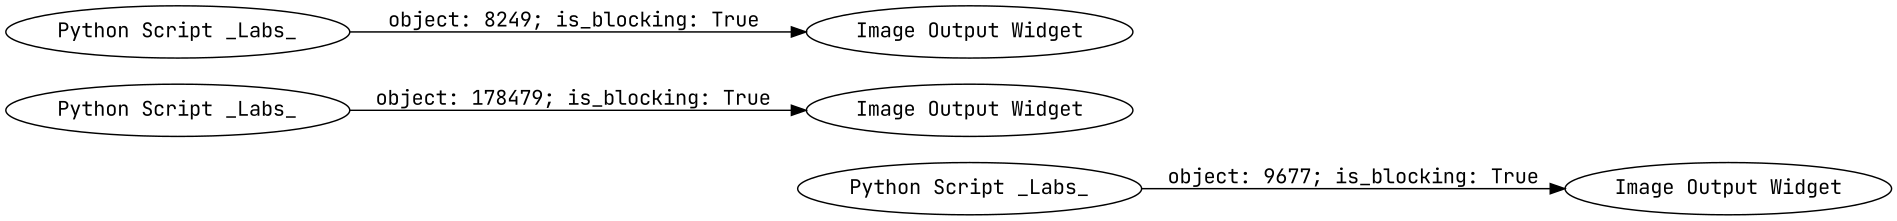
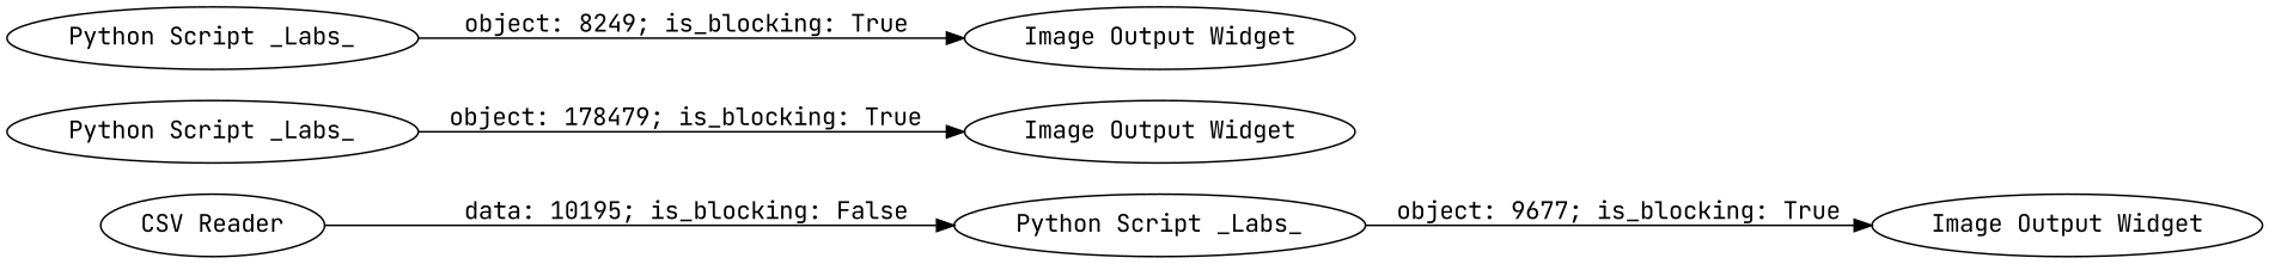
  digraph {
    rankdir=LR
    fontname="JetBrains Mono"
    node [fontname="JetBrains Mono"]
    edge [fontname="JetBrains Mono"]
+   n1 [label="CSV Reader"]
    n2 [label="Python Script _Labs_"]
    n3 [label="Image Output Widget"]
    n4 [label="Image Output Widget"]
    n5 [label="Python Script _Labs_"]
    n6 [label="Image Output Widget"]
    n7 [label="Python Script _Labs_"]
+   n1 -> n2 [label="data: 10195; is_blocking: False"]
    n2 -> n3 [label="object: 9677; is_blocking: True"]
    n5 -> n6 [label="object: 8249; is_blocking: True"]
    n7 -> n4 [label="object: 178479; is_blocking: True"]
  }
